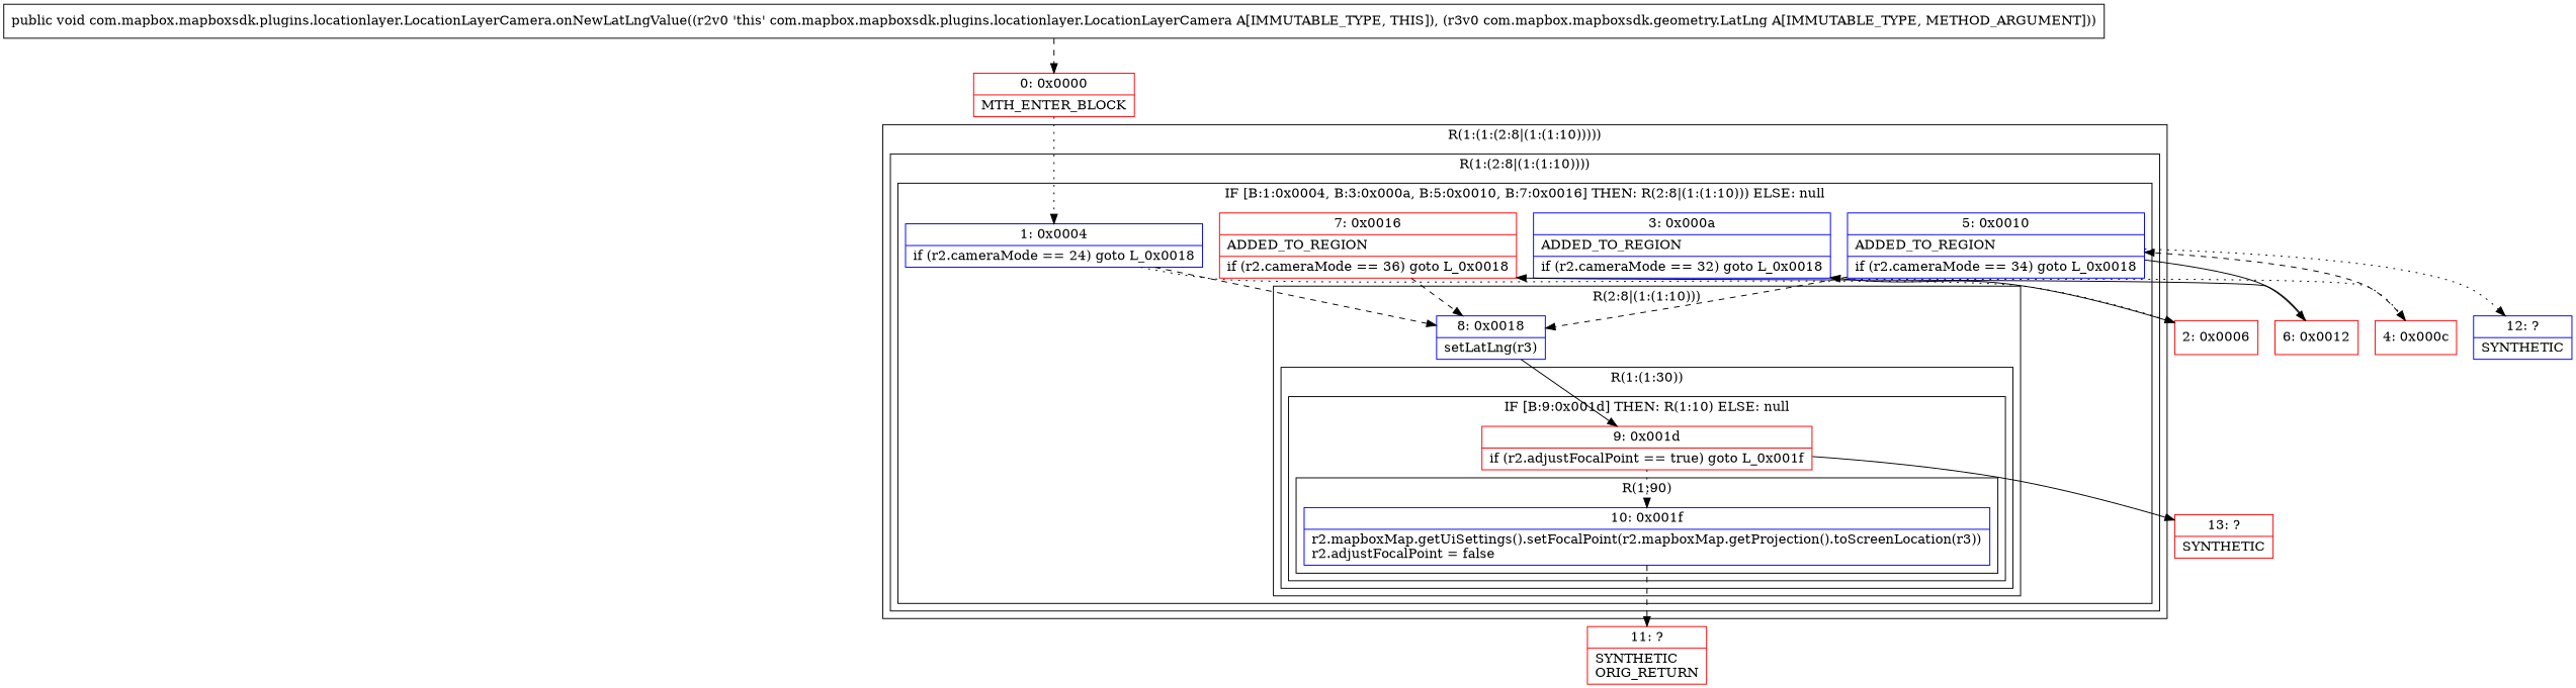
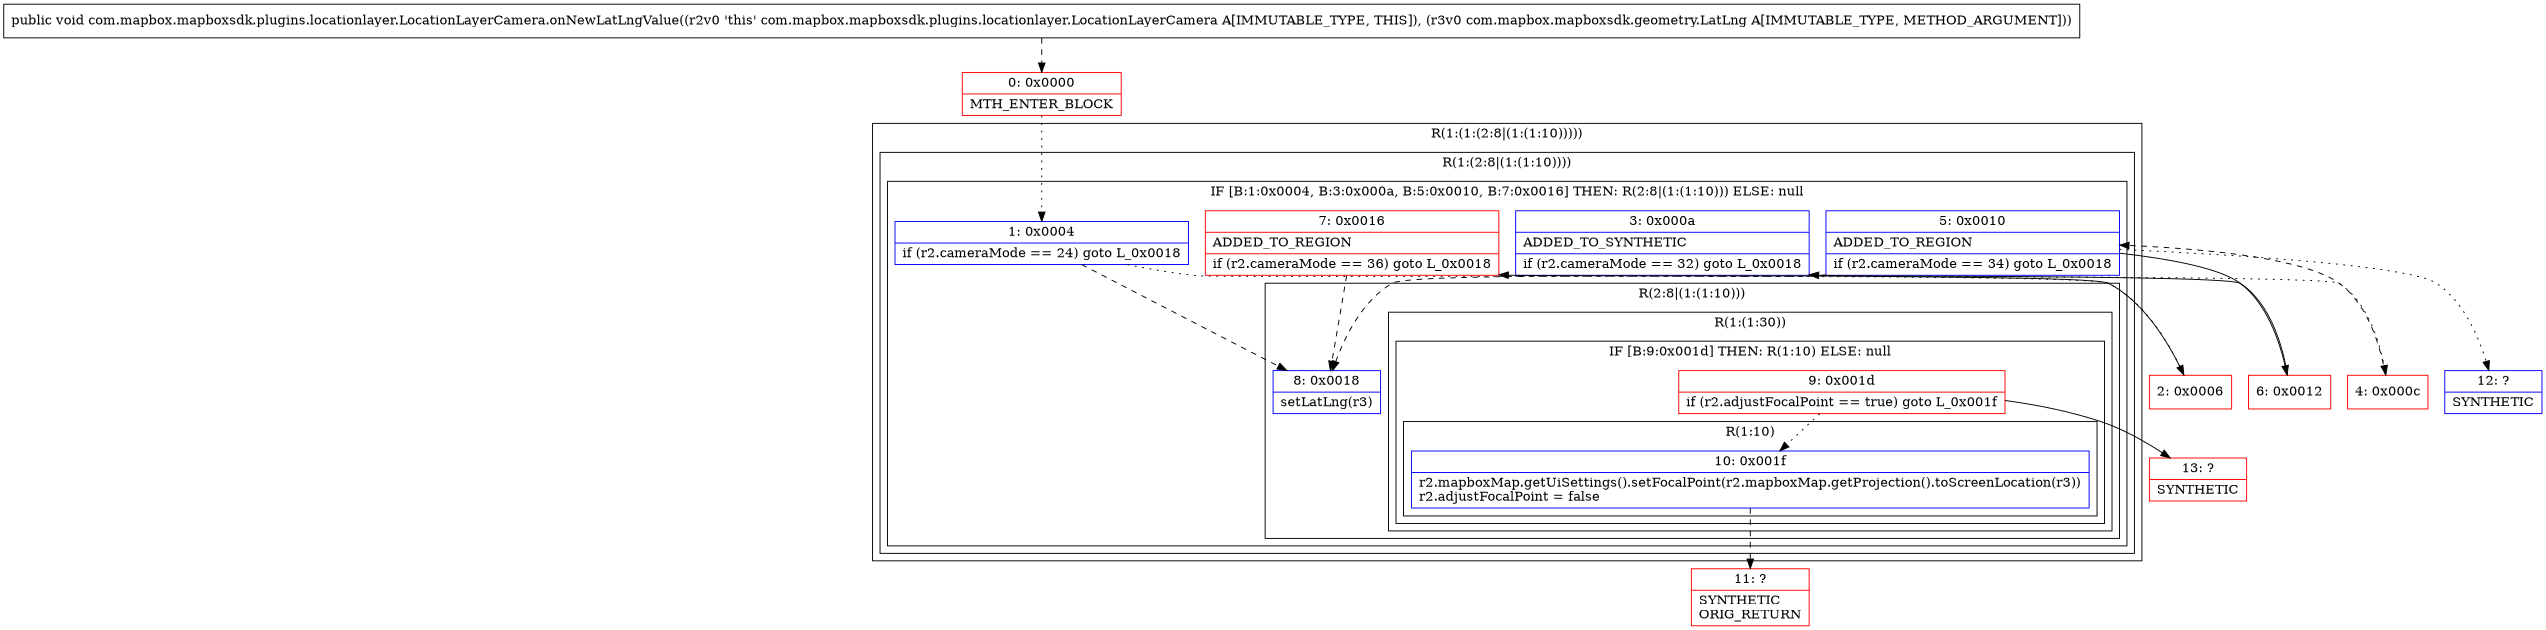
  digraph {
    node [color=red shape=record]
    edge [style=dashed]
    n1 [color=blue label="{10\:\ 0x001f|r2.mapboxMap.getUiSettings().setFocalPoint(r2.mapboxMap.getProjection().toScreenLocation(r3))\lr2.adjustFocalPoint = false\l}"]
    n2 [label="{9\:\ 0x001d|if (r2.adjustFocalPoint == true) goto L_0x001f\l}"]
    n3 [color=blue label="{8\:\ 0x0018|setLatLng(r3)\l}"]
    n4 [color=blue label="{1\:\ 0x0004|if (r2.cameraMode == 24) goto L_0x0018\l}"]
-   n5 [color=blue label="{3\:\ 0x000a|ADDED_TO_REGION\l|if (r2.cameraMode == 32) goto L_0x0018\l}"]
+   n5 [color=blue label="{3\:\ 0x000a|ADDED_TO_SYNTHETIC\l|if (r2.cameraMode == 32) goto L_0x0018\l}"]
    n6 [color=blue label="{5\:\ 0x0010|ADDED_TO_REGION\l|if (r2.cameraMode == 34) goto L_0x0018\l}"]
    n7 [label="{7\:\ 0x0016|ADDED_TO_REGION\l|if (r2.cameraMode == 36) goto L_0x0018\l}"]
    n8 [label="{11\:\ ?|SYNTHETIC\lORIG_RETURN\l}"]
    n9 [label="{13\:\ ?|SYNTHETIC\l}"]
    n10 [label="{2\:\ 0x0006}"]
    n11 [label="{4\:\ 0x000c}"]
    n12 [label="{6\:\ 0x0012}"]
    n13 [color=blue label="{12\:\ ?|SYNTHETIC\l}"]
    n14 [label="{0\:\ 0x0000|MTH_ENTER_BLOCK\l}"]
    n15 [label="{public void com.mapbox.mapboxsdk.plugins.locationlayer.LocationLayerCamera.onNewLatLngValue((r2v0 'this' com.mapbox.mapboxsdk.plugins.locationlayer.LocationLayerCamera A[IMMUTABLE_TYPE, THIS]), (r3v0 com.mapbox.mapboxsdk.geometry.LatLng A[IMMUTABLE_TYPE, METHOD_ARGUMENT])) }" color=""]
    subgraph cluster_1 {
      label="R(1:(1:(2:8|(1:(1:10)))))"
      subgraph cluster_2 {
        label="R(1:(2:8|(1:(1:10))))"
        subgraph cluster_3 {
          label="IF [B:1:0x0004, B:3:0x000a, B:5:0x0010, B:7:0x0016] THEN: R(2:8|(1:(1:10))) ELSE: null"
          n4
          n5
          n6
          n7
          subgraph cluster_4 {
            label="R(2:8|(1:(1:10)))"
            n3
            subgraph cluster_5 {
              label="R(1:(1:30))"
              subgraph cluster_6 {
                label="IF [B:9:0x001d] THEN: R(1:10) ELSE: null"
                n2
                subgraph cluster_7 {
-                 label="R(1:90)"
+                 label="R(1:10)"
                  n1
                }
              }
            }
          }
        }
      }
    }
    n1 -> n8
    n2 -> n1 [style=dotted]
    n2 -> n9 [style=solid]
-   n3 -> n2 [style=solid]
    n4 -> n3
    n4 -> n10 [style=dotted]
    n5 -> n11 [style=dotted]
    n6 -> n3
    n6 -> n12 [style=solid]
    n6 -> n13 [style=dotted]
    n7 -> n3
    n10 -> n5 [style=solid]
    n11 -> n6
    n12 -> n7 [style=solid]
    n14 -> n4 [style=dotted]
    n15 -> n14
  }
